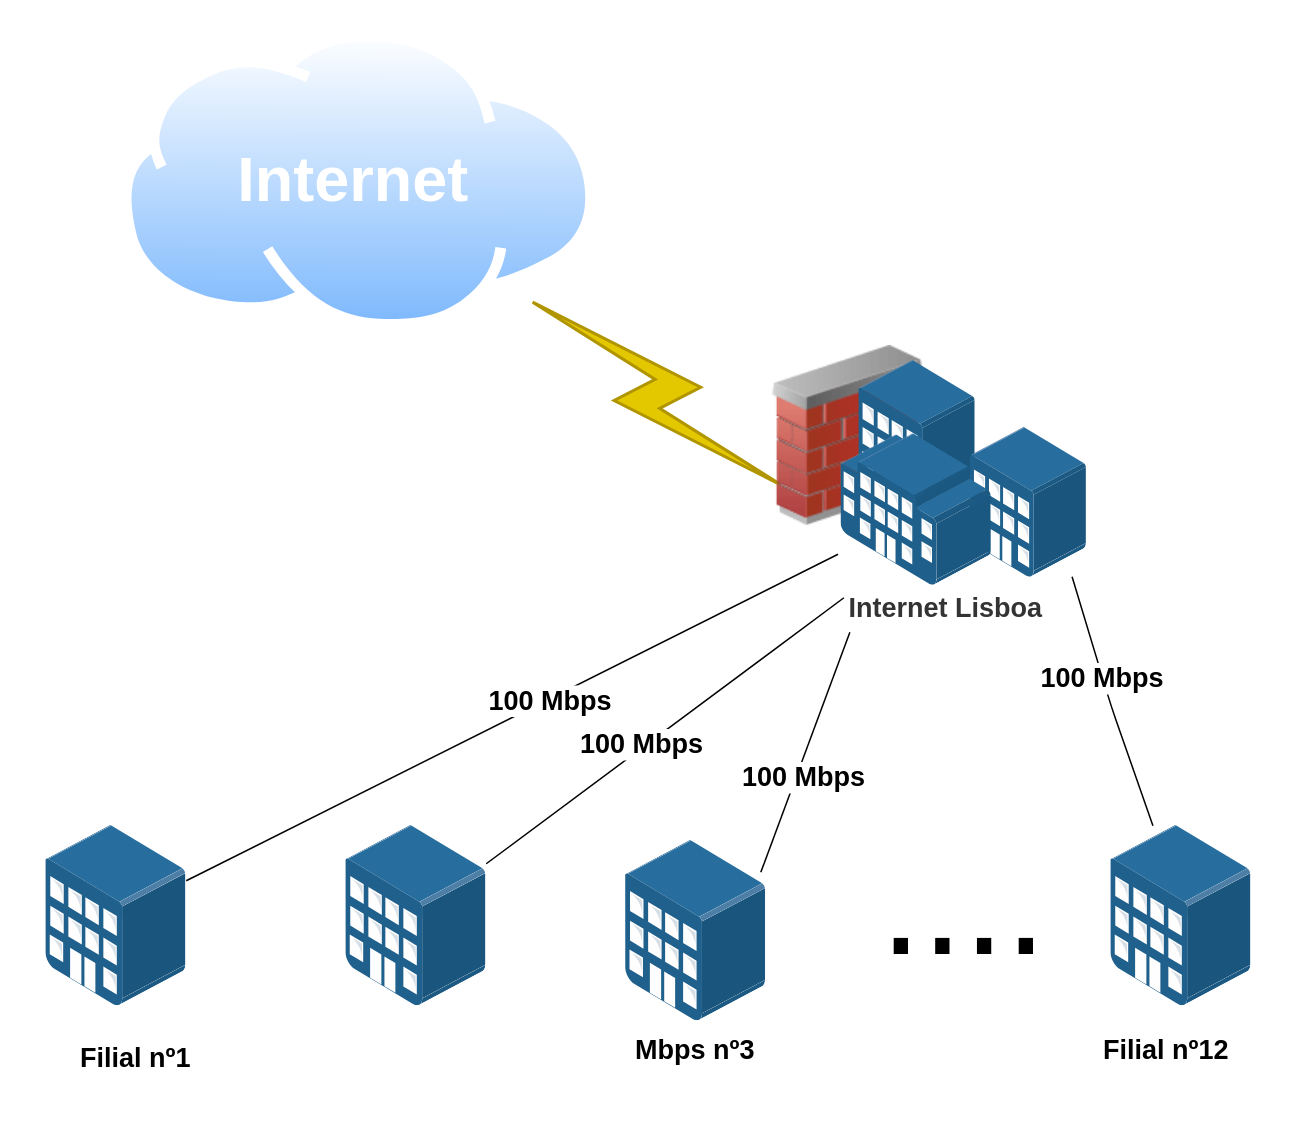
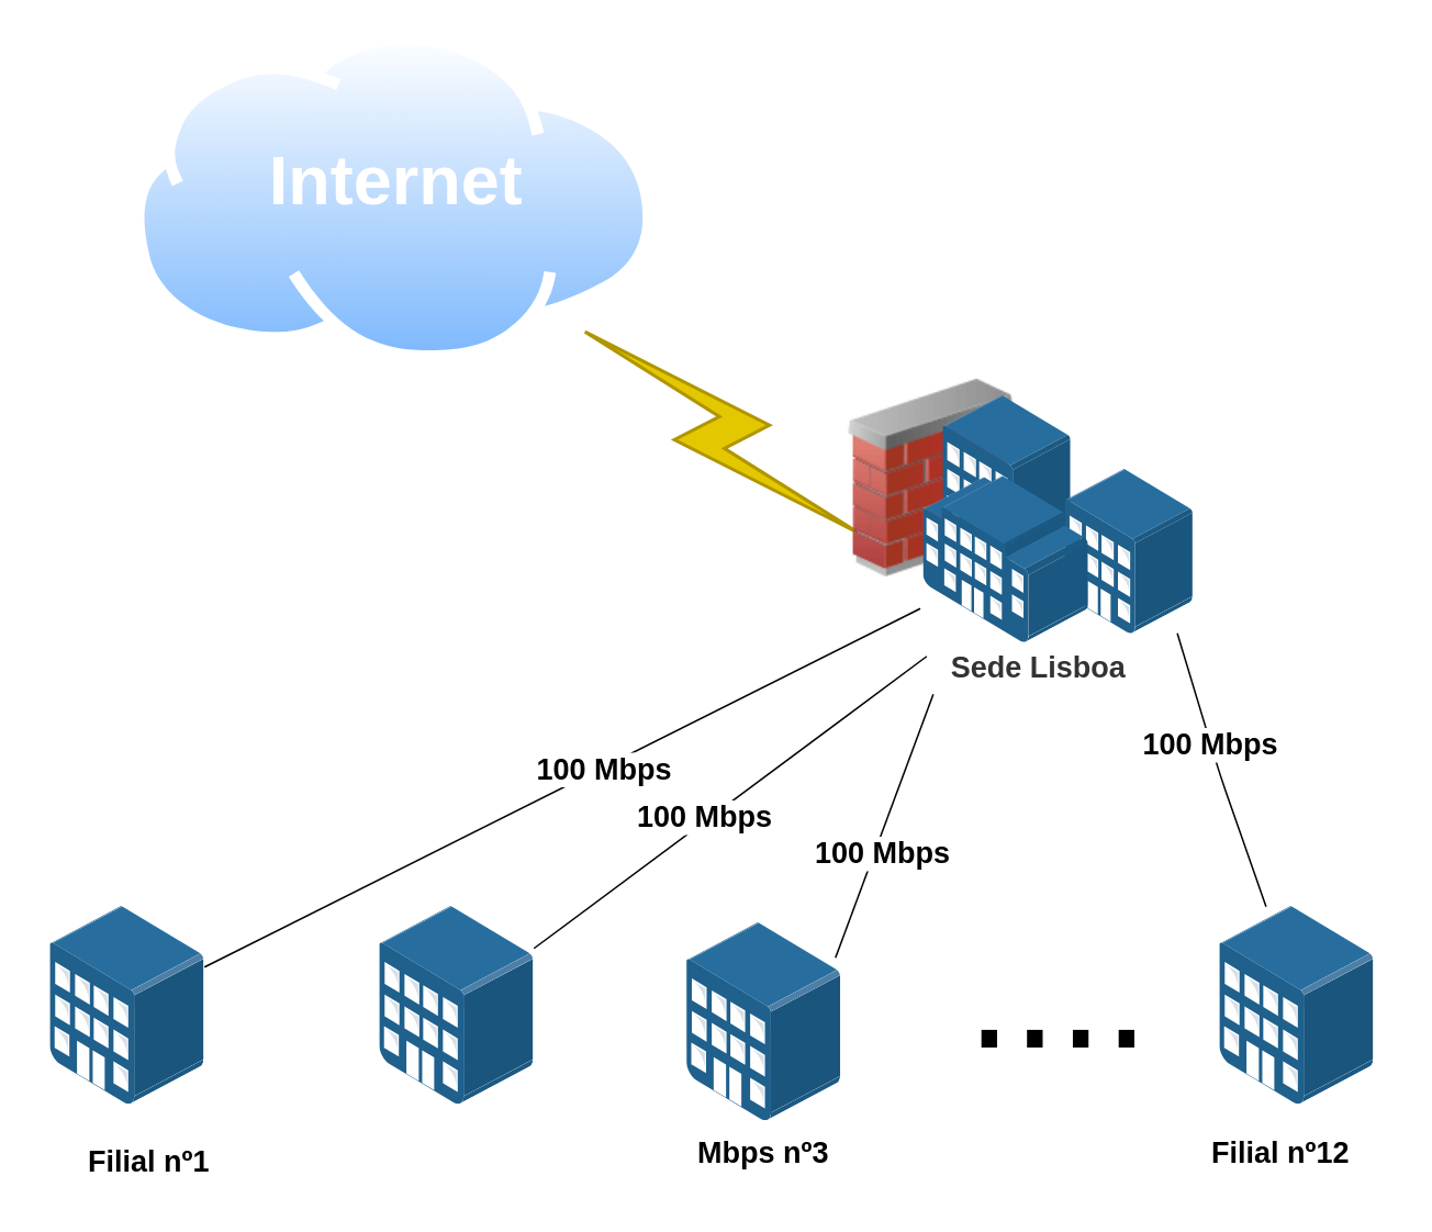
  <mxCell id="0" />
  <mxCell id="1" parent="0" />
  <mxCell id="2" value="" style="aspect=fixed;perimeter=ellipsePerimeter;html=1;align=center;shadow=0;dashed=0;spacingTop=3;image;image=img/lib/active_directory/internet_cloud.svg;labelBackgroundColor=none;imageBackground=#ffffff;fontColor=#0022FF;" parent="1" vertex="1"><mxGeometry x="80" y="20" width="317.45" height="200" as="geometry" /></mxCell>
- <mxCell id="3" value="Internet" style="text;html=1;strokeColor=none;fillColor=none;align=center;verticalAlign=middle;whiteSpace=wrap;rounded=0;fontStyle=1;fontSize=42;fontColor=#FFFFFF;" parent="1" vertex="1"><mxGeometry x="160" y="85" width="150" height="70" as="geometry" /></mxCell>
+ <mxCell id="3" value="Internet" style="text;html=1;strokeColor=none;fillColor=none;align=center;verticalAlign=middle;whiteSpace=wrap;rounded=0;fontStyle=1;fontSize=42;fontColor=#FFFFFF;" parent="1" vertex="1"><mxGeometry x="165" y="75" width="150" height="70" as="geometry" /></mxCell>
  <mxCell id="4" value="" style="html=1;outlineConnect=0;fillColor=#e3c800;gradientDirection=north;strokeWidth=2;shape=mxgraph.networks.comm_link_edge;html=1;fontSize=34;fontColor=#FFF240;strokeColor=#B09500;" parent="1" target="2" edge="1"><mxGeometry width="100" height="100" relative="1" as="geometry"><mxPoint x="530" y="330" as="sourcePoint" /><mxPoint x="440" y="250" as="targetPoint" /><Array as="points"><mxPoint x="440" y="260" /></Array></mxGeometry></mxCell>
  <mxCell id="5" value="" style="image;html=1;image=img/lib/clip_art/networking/Firewall_02_128x128.png;labelBackgroundColor=#6666FF;fontSize=34;fontColor=#FFF240;labelPosition=center;verticalLabelPosition=middle;align=center;verticalAlign=middle;" parent="1" vertex="1"><mxGeometry x="510" y="230" width="110" height="120" as="geometry" /></mxCell>
  <mxCell id="6" value="" style="points=[];aspect=fixed;html=1;align=center;shadow=0;dashed=0;image;image=img/lib/allied_telesis/buildings/Building_Cluster.svg;labelBackgroundColor=#6666FF;fontSize=34;fontColor=#FFF240;direction=east;" parent="1" vertex="1"><mxGeometry x="560" y="240" width="163.78" height="150" as="geometry" /></mxCell>
  <mxCell id="7" value="" style="points=[];aspect=fixed;html=1;align=center;shadow=0;dashed=0;image;image=img/lib/allied_telesis/buildings/Medium_Business_Building.svg;labelBackgroundColor=#6666FF;fontSize=34;fontColor=#FFF240;" parent="1" vertex="1"><mxGeometry x="30" y="550" width="93.49" height="120.2" as="geometry" /></mxCell>
  <mxCell id="8" value="" style="points=[];aspect=fixed;html=1;align=center;shadow=0;dashed=0;image;image=img/lib/allied_telesis/buildings/Medium_Business_Building.svg;labelBackgroundColor=#6666FF;fontSize=34;fontColor=#FFF240;" parent="1" vertex="1"><mxGeometry x="416.51" y="560" width="93.49" height="120.2" as="geometry" /></mxCell>
  <mxCell id="9" value="" style="points=[];aspect=fixed;html=1;align=center;shadow=0;dashed=0;image;image=img/lib/allied_telesis/buildings/Medium_Business_Building.svg;labelBackgroundColor=#6666FF;fontSize=34;fontColor=#FFF240;" parent="1" vertex="1"><mxGeometry x="740" y="550" width="93.49" height="120.2" as="geometry" /></mxCell>
  <mxCell id="10" value="&lt;div style=&quot;text-align: justify&quot;&gt;&lt;span&gt;....&lt;/span&gt;&lt;/div&gt;" style="text;html=1;align=center;verticalAlign=middle;whiteSpace=wrap;rounded=0;labelBackgroundColor=none;fontSize=100;fillColor=#FFFFFF;" parent="1" vertex="1"><mxGeometry x="586.89" y="570" width="110" height="59.9" as="geometry" /></mxCell>
- <mxCell id="11" value="&lt;font color=&quot;#333333&quot; style=&quot;font-size: 18px&quot;&gt;Internet Lisboa&lt;/font&gt;" style="text;html=1;strokeColor=none;fillColor=none;align=center;verticalAlign=middle;whiteSpace=wrap;rounded=0;labelBackgroundColor=none;fontSize=18;fontColor=#FFFFFF;fontStyle=1" parent="1" vertex="1"><mxGeometry x="540" y="390" width="180" height="30" as="geometry" /></mxCell>
+ <mxCell id="11" value="&lt;font color=&quot;#333333&quot; style=&quot;font-size: 18px&quot;&gt;Sede Lisboa&lt;/font&gt;" style="text;html=1;strokeColor=none;fillColor=none;align=center;verticalAlign=middle;whiteSpace=wrap;rounded=0;labelBackgroundColor=none;fontSize=18;fontColor=#FFFFFF;fontStyle=1" parent="1" vertex="1"><mxGeometry x="540" y="390" width="180" height="30" as="geometry" /></mxCell>
  <mxCell id="12" value="" style="endArrow=none;html=1;fontSize=40;fontColor=#FFFFFF;entryX=-0.012;entryY=0.86;entryDx=0;entryDy=0;entryPerimeter=0;strokeWidth=1;" parent="1" source="7" target="6" edge="1"><mxGeometry width="50" height="50" relative="1" as="geometry"><mxPoint x="270" y="550" as="sourcePoint" /><mxPoint x="570" y="520" as="targetPoint" /></mxGeometry></mxCell>
  <mxCell id="13" value="&lt;b&gt;100 Mbps&lt;/b&gt;" style="edgeLabel;html=1;align=center;verticalAlign=middle;resizable=0;points=[];fontSize=18;fontColor=#000000;" parent="12" vertex="1" connectable="0"><mxGeometry x="0.112" y="-1" relative="1" as="geometry"><mxPoint as="offset" /></mxGeometry></mxCell>
  <mxCell id="14" value="" style="endArrow=none;html=1;fontSize=40;fontColor=#FFFFFF;strokeWidth=1;exitX=0.963;exitY=0.175;exitDx=0;exitDy=0;exitPerimeter=0;entryX=0.144;entryY=1.033;entryDx=0;entryDy=0;entryPerimeter=0;" parent="1" source="8" target="11" edge="1"><mxGeometry width="50" height="50" relative="1" as="geometry"><mxPoint x="280" y="560" as="sourcePoint" /><mxPoint x="568.035" y="379" as="targetPoint" /></mxGeometry></mxCell>
  <mxCell id="15" value="&lt;b&gt;100 Mbps&lt;/b&gt;" style="edgeLabel;html=1;align=center;verticalAlign=middle;resizable=0;points=[];fontSize=18;fontColor=#000000;" parent="14" vertex="1" connectable="0"><mxGeometry x="-0.197" y="-4" relative="1" as="geometry"><mxPoint as="offset" /></mxGeometry></mxCell>
  <mxCell id="16" value="" style="endArrow=none;html=1;fontSize=40;fontColor=#FFFFFF;entryX=0.967;entryY=-0.2;entryDx=0;entryDy=0;entryPerimeter=0;strokeWidth=1;exitX=0.299;exitY=0;exitDx=0;exitDy=0;exitPerimeter=0;" parent="1" source="9" target="11" edge="1"><mxGeometry width="50" height="50" relative="1" as="geometry"><mxPoint x="460.031" y="581.035" as="sourcePoint" /><mxPoint x="578.035" y="389" as="targetPoint" /><Array as="points"><mxPoint x="740" y="470" /></Array></mxGeometry></mxCell>
  <mxCell id="17" value="&lt;b&gt;100 Mbps&lt;/b&gt;" style="edgeLabel;html=1;align=center;verticalAlign=middle;resizable=0;points=[];fontSize=18;fontColor=#000000;" parent="16" vertex="1" connectable="0"><mxGeometry x="0.197" y="1" relative="1" as="geometry"><mxPoint as="offset" /></mxGeometry></mxCell>
  <mxCell id="18" value="" style="points=[];aspect=fixed;html=1;align=center;shadow=0;dashed=0;image;image=img/lib/allied_telesis/buildings/Medium_Business_Building.svg;labelBackgroundColor=#6666FF;fontSize=34;fontColor=#FFF240;" parent="1" vertex="1"><mxGeometry x="230" y="550" width="93.49" height="120.2" as="geometry" /></mxCell>
  <mxCell id="19" value="" style="endArrow=none;html=1;fontSize=40;fontColor=#FFFFFF;strokeWidth=1;entryX=0.122;entryY=0.267;entryDx=0;entryDy=0;entryPerimeter=0;" parent="1" source="18" target="11" edge="1"><mxGeometry width="50" height="50" relative="1" as="geometry"><mxPoint x="516.541" y="591.035" as="sourcePoint" /><mxPoint x="575.92" y="430.99" as="targetPoint" /></mxGeometry></mxCell>
  <mxCell id="20" value="&lt;b&gt;100 Mbps&lt;/b&gt;" style="edgeLabel;html=1;align=center;verticalAlign=middle;resizable=0;points=[];fontSize=18;fontColor=#000000;" parent="19" vertex="1" connectable="0"><mxGeometry x="-0.133" y="3" relative="1" as="geometry"><mxPoint x="1" as="offset" /></mxGeometry></mxCell>
  <mxCell id="21" value="&lt;span&gt;Filial nº1&lt;/span&gt;" style="text;html=1;strokeColor=none;fillColor=none;align=center;verticalAlign=middle;whiteSpace=wrap;rounded=0;labelBackgroundColor=none;fontSize=18;fontStyle=1" parent="1" vertex="1"><mxGeometry x="20" y="685.2" width="140" height="40" as="geometry" /></mxCell>
  <mxCell id="22" value="&lt;span&gt;Mbps nº3&lt;/span&gt;" style="text;html=1;strokeColor=none;fillColor=none;align=center;verticalAlign=middle;whiteSpace=wrap;rounded=0;labelBackgroundColor=none;fontSize=18;fontStyle=1" parent="1" vertex="1"><mxGeometry x="393.25" y="680.2" width="140" height="40" as="geometry" /></mxCell>
  <mxCell id="23" value="&lt;span&gt;Filial nº12&lt;br&gt;&lt;/span&gt;" style="text;html=1;strokeColor=none;fillColor=none;align=center;verticalAlign=middle;whiteSpace=wrap;rounded=0;labelBackgroundColor=none;fontSize=18;fontStyle=1" parent="1" vertex="1"><mxGeometry x="707" y="680.2" width="140" height="40" as="geometry" /></mxCell>
